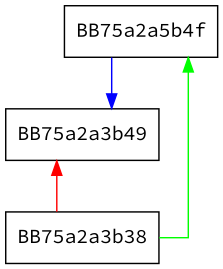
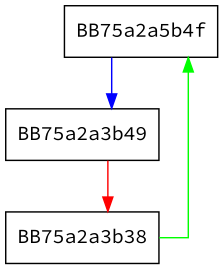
  digraph {
    fontname="Source Code Pro"
    splines=ortho
    node [fontname="Source Code Pro" shape=box]
    edge [fontname="Source Code Pro"]
    n1 [label=BB75a2a5b4f]
    BB75a2a3b38
    BB75a2a3b49
    n1 -> BB75a2a3b49 [color=blue]
    BB75a2a3b38 -> n1 [color=green]
-   BB75a2a3b38 -> BB75a2a3b49 [color=red]
+   BB75a2a3b49 -> BB75a2a3b38 [color=red]
  }
